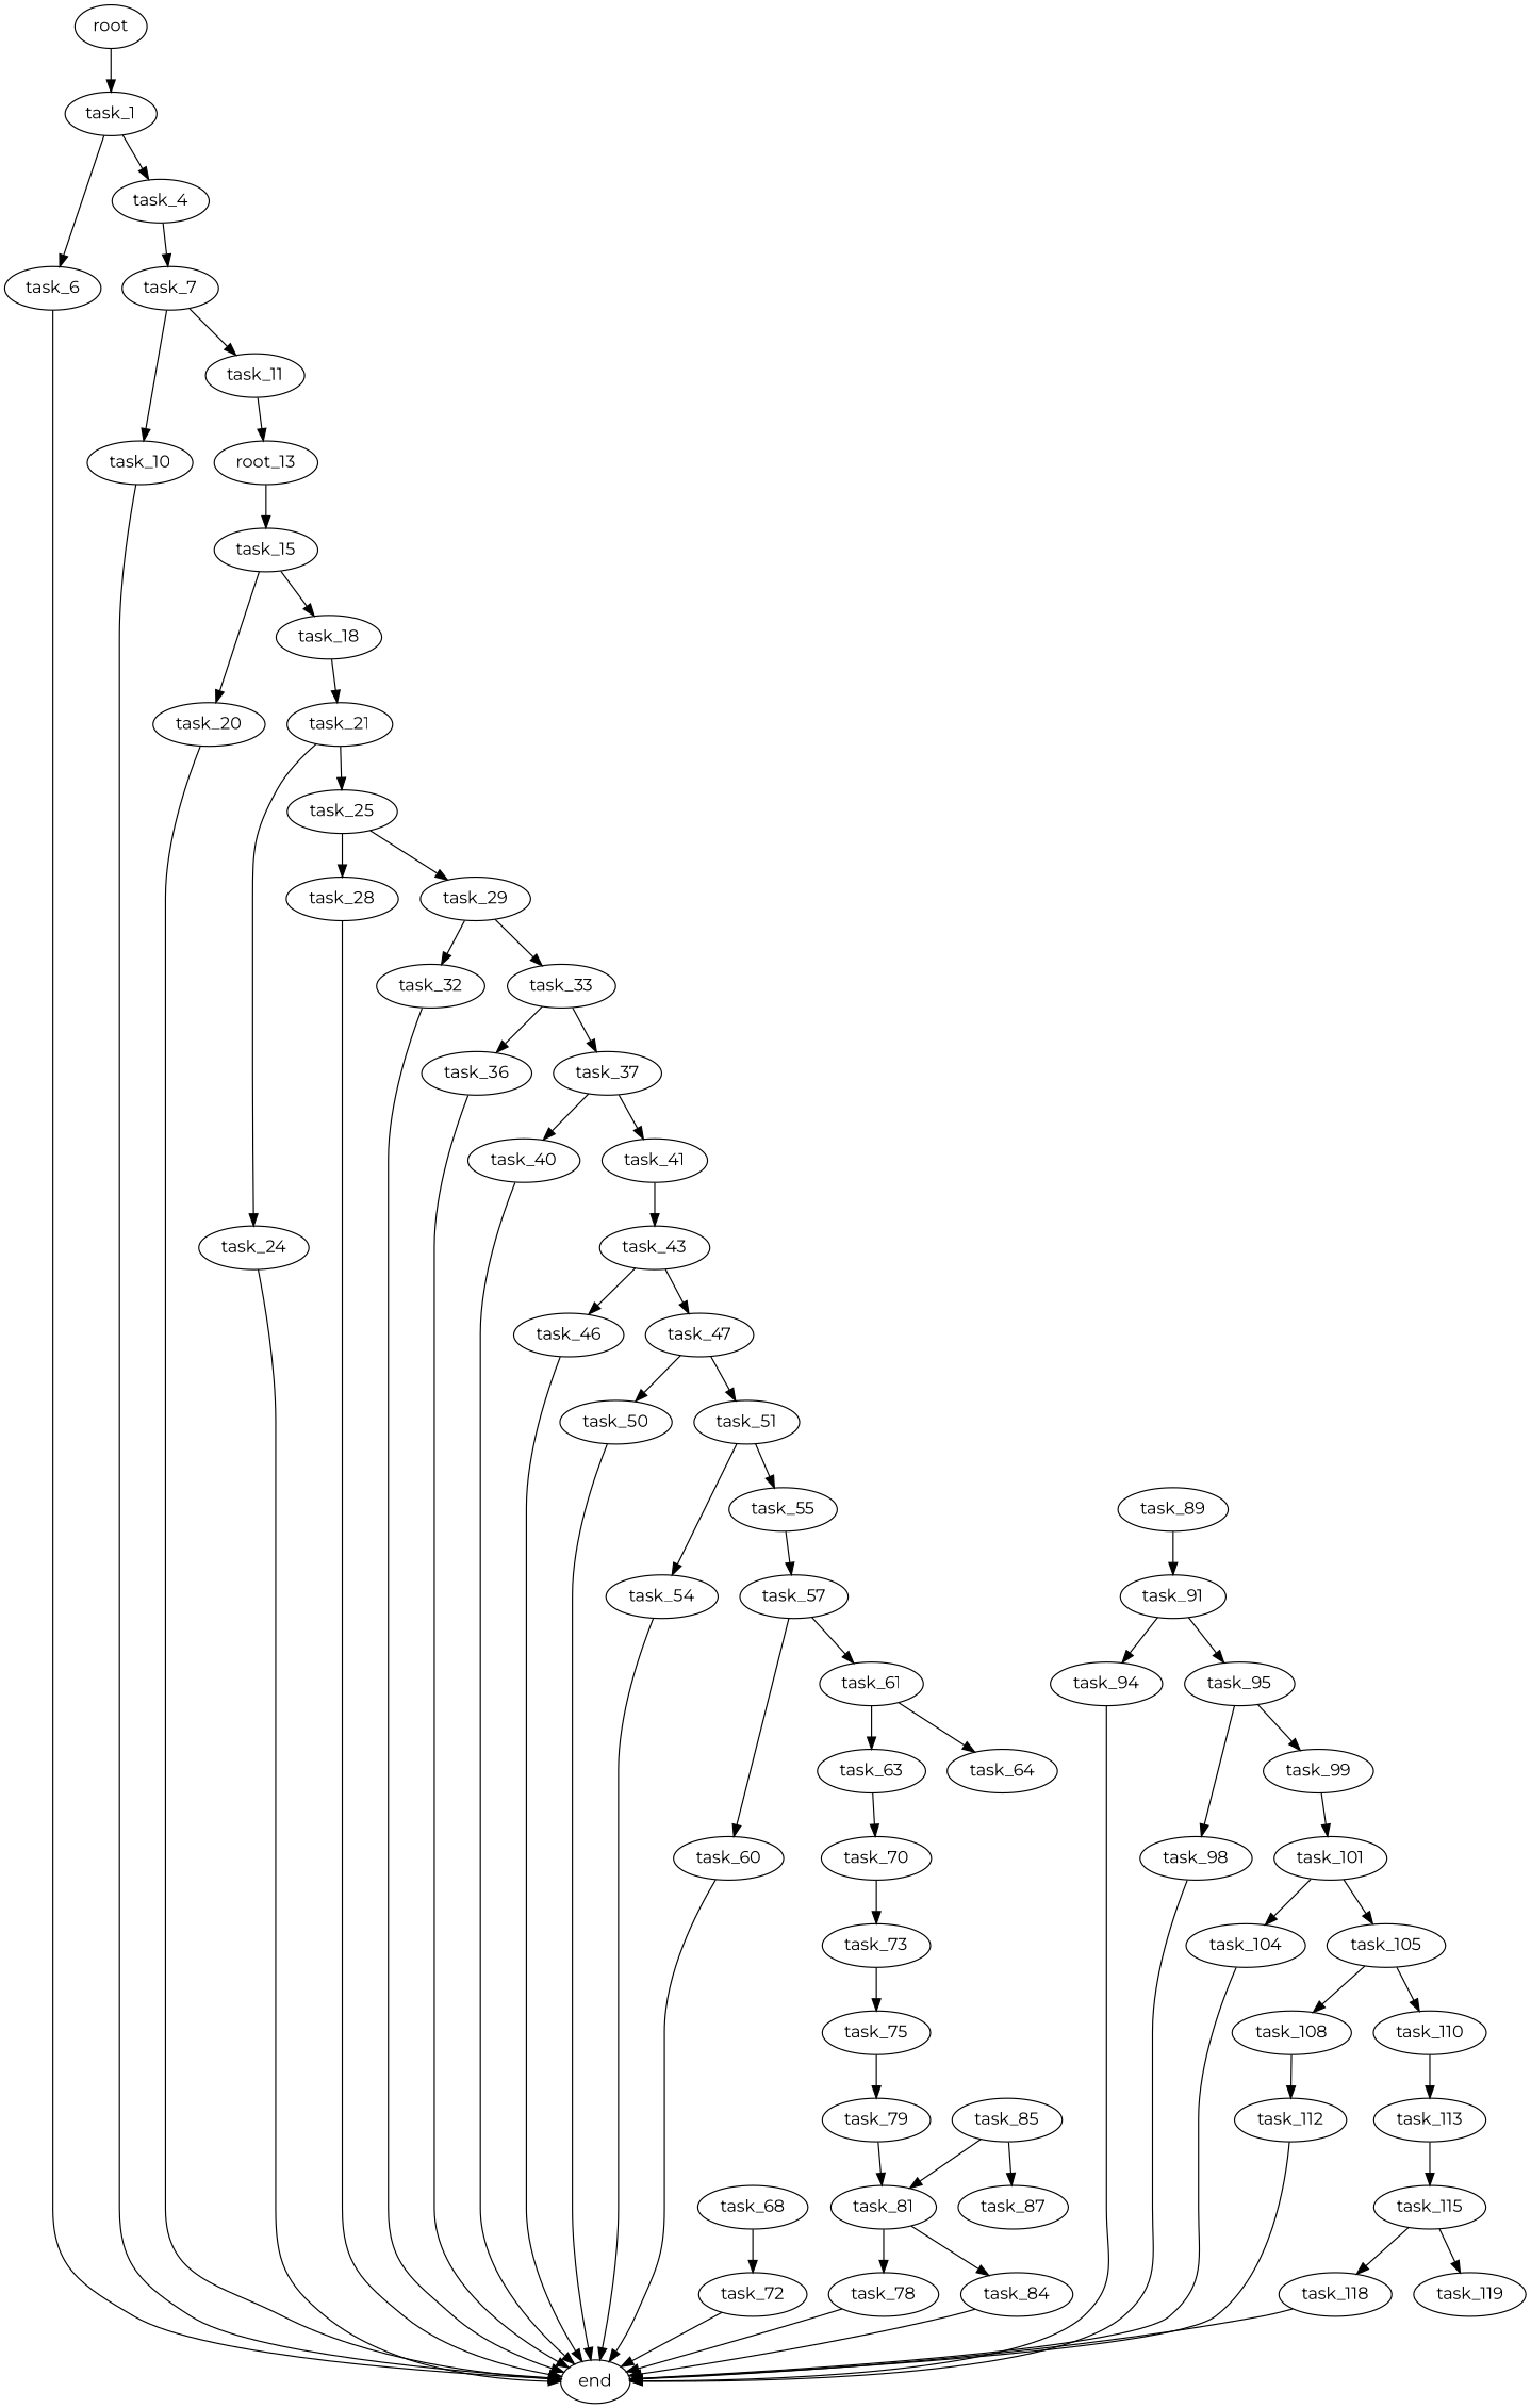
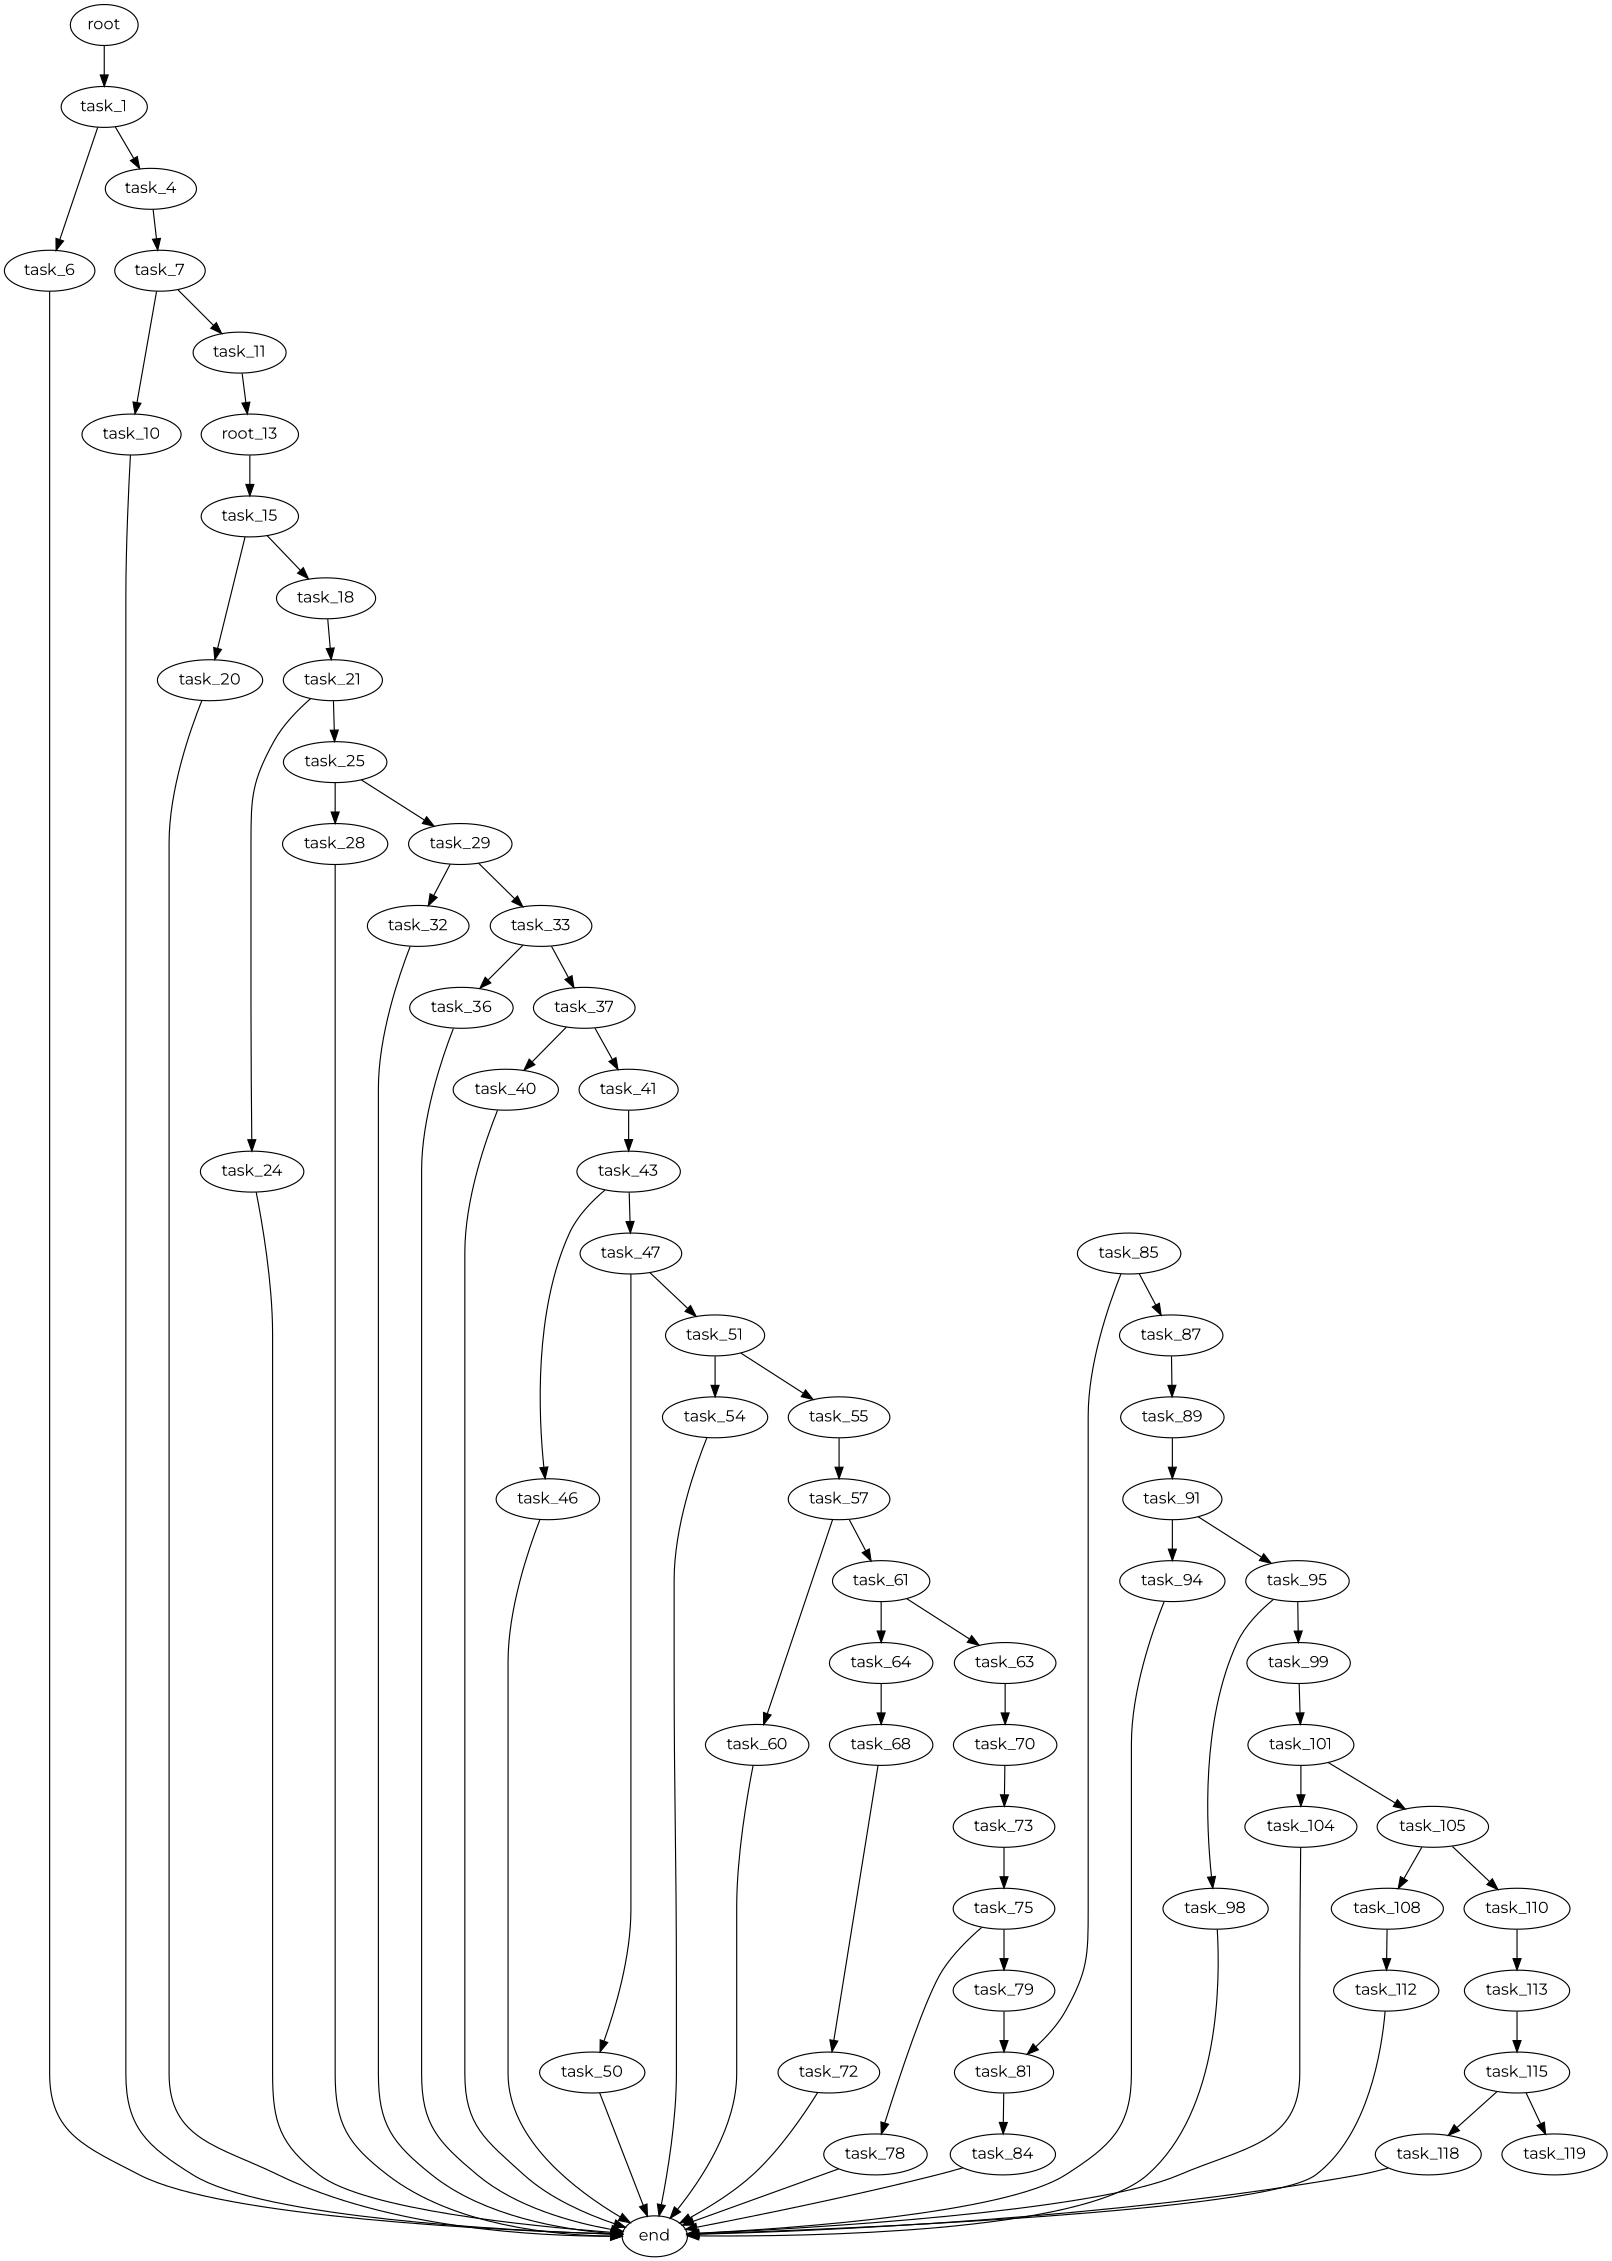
  digraph {
    fontname=Montserrat
    node [fontname=Montserrat]
    edge [fontname=Montserrat]
    root
    task_1
    task_4
    task_6
    task_7
    end
    task_10
    task_11
    n9 [label=root_13]
    task_15
    task_18
    task_20
    task_21
    task_24
    task_25
    task_28
    task_29
    task_32
    task_33
    task_36
    task_37
    task_40
    task_41
    task_43
    task_46
    task_47
    task_50
    task_51
    task_54
    task_55
    task_57
    task_60
    task_61
    task_64
    n35 [label=task_63]
    task_68
    task_70
    task_72
    task_73
    task_75
    task_78
    task_79
    task_81
    task_84
    task_85
    task_87
    task_89
    task_91
    task_94
    task_95
    task_98
    task_99
    task_101
    task_104
    task_105
    task_108
    task_110
    task_112
    task_113
    task_115
    task_118
    task_119
    root -> task_1
    task_1 -> task_4
    task_1 -> task_6
    task_4 -> task_7
    task_6 -> end
    task_7 -> task_10
    task_7 -> task_11
    task_10 -> end
    task_11 -> n9
    n9 -> task_15
    task_15 -> task_18
    task_15 -> task_20
    task_18 -> task_21
    task_20 -> end
    task_21 -> task_24
    task_21 -> task_25
    task_24 -> end
    task_25 -> task_28
    task_25 -> task_29
    task_28 -> end
    task_29 -> task_32
    task_29 -> task_33
    task_32 -> end
    task_33 -> task_36
    task_33 -> task_37
    task_36 -> end
    task_37 -> task_40
    task_37 -> task_41
    task_40 -> end
    task_41 -> task_43
    task_43 -> task_46
    task_43 -> task_47
    task_46 -> end
    task_47 -> task_50
    task_47 -> task_51
    task_50 -> end
    task_51 -> task_54
    task_51 -> task_55
    task_54 -> end
    task_55 -> task_57
    task_57 -> task_60
    task_57 -> task_61
    task_60 -> end
    task_61 -> task_64
    task_61 -> n35
+   task_64 -> task_68
    n35 -> task_70
    task_68 -> task_72
    task_70 -> task_73
    task_72 -> end
    task_73 -> task_75
-   task_81 -> task_78
+   task_75 -> task_78
    task_75 -> task_79
    task_78 -> end
    task_79 -> task_81
    task_81 -> task_84
    task_84 -> end
    task_85 -> task_81
    task_85 -> task_87
+   task_87 -> task_89
    task_89 -> task_91
    task_91 -> task_94
    task_91 -> task_95
    task_94 -> end
    task_95 -> task_98
    task_95 -> task_99
    task_98 -> end
    task_99 -> task_101
    task_101 -> task_104
    task_101 -> task_105
    task_104 -> end
    task_105 -> task_108
    task_105 -> task_110
    task_108 -> task_112
    task_110 -> task_113
    task_112 -> end
    task_113 -> task_115
    task_115 -> task_118
    task_115 -> task_119
    task_118 -> end
  }
